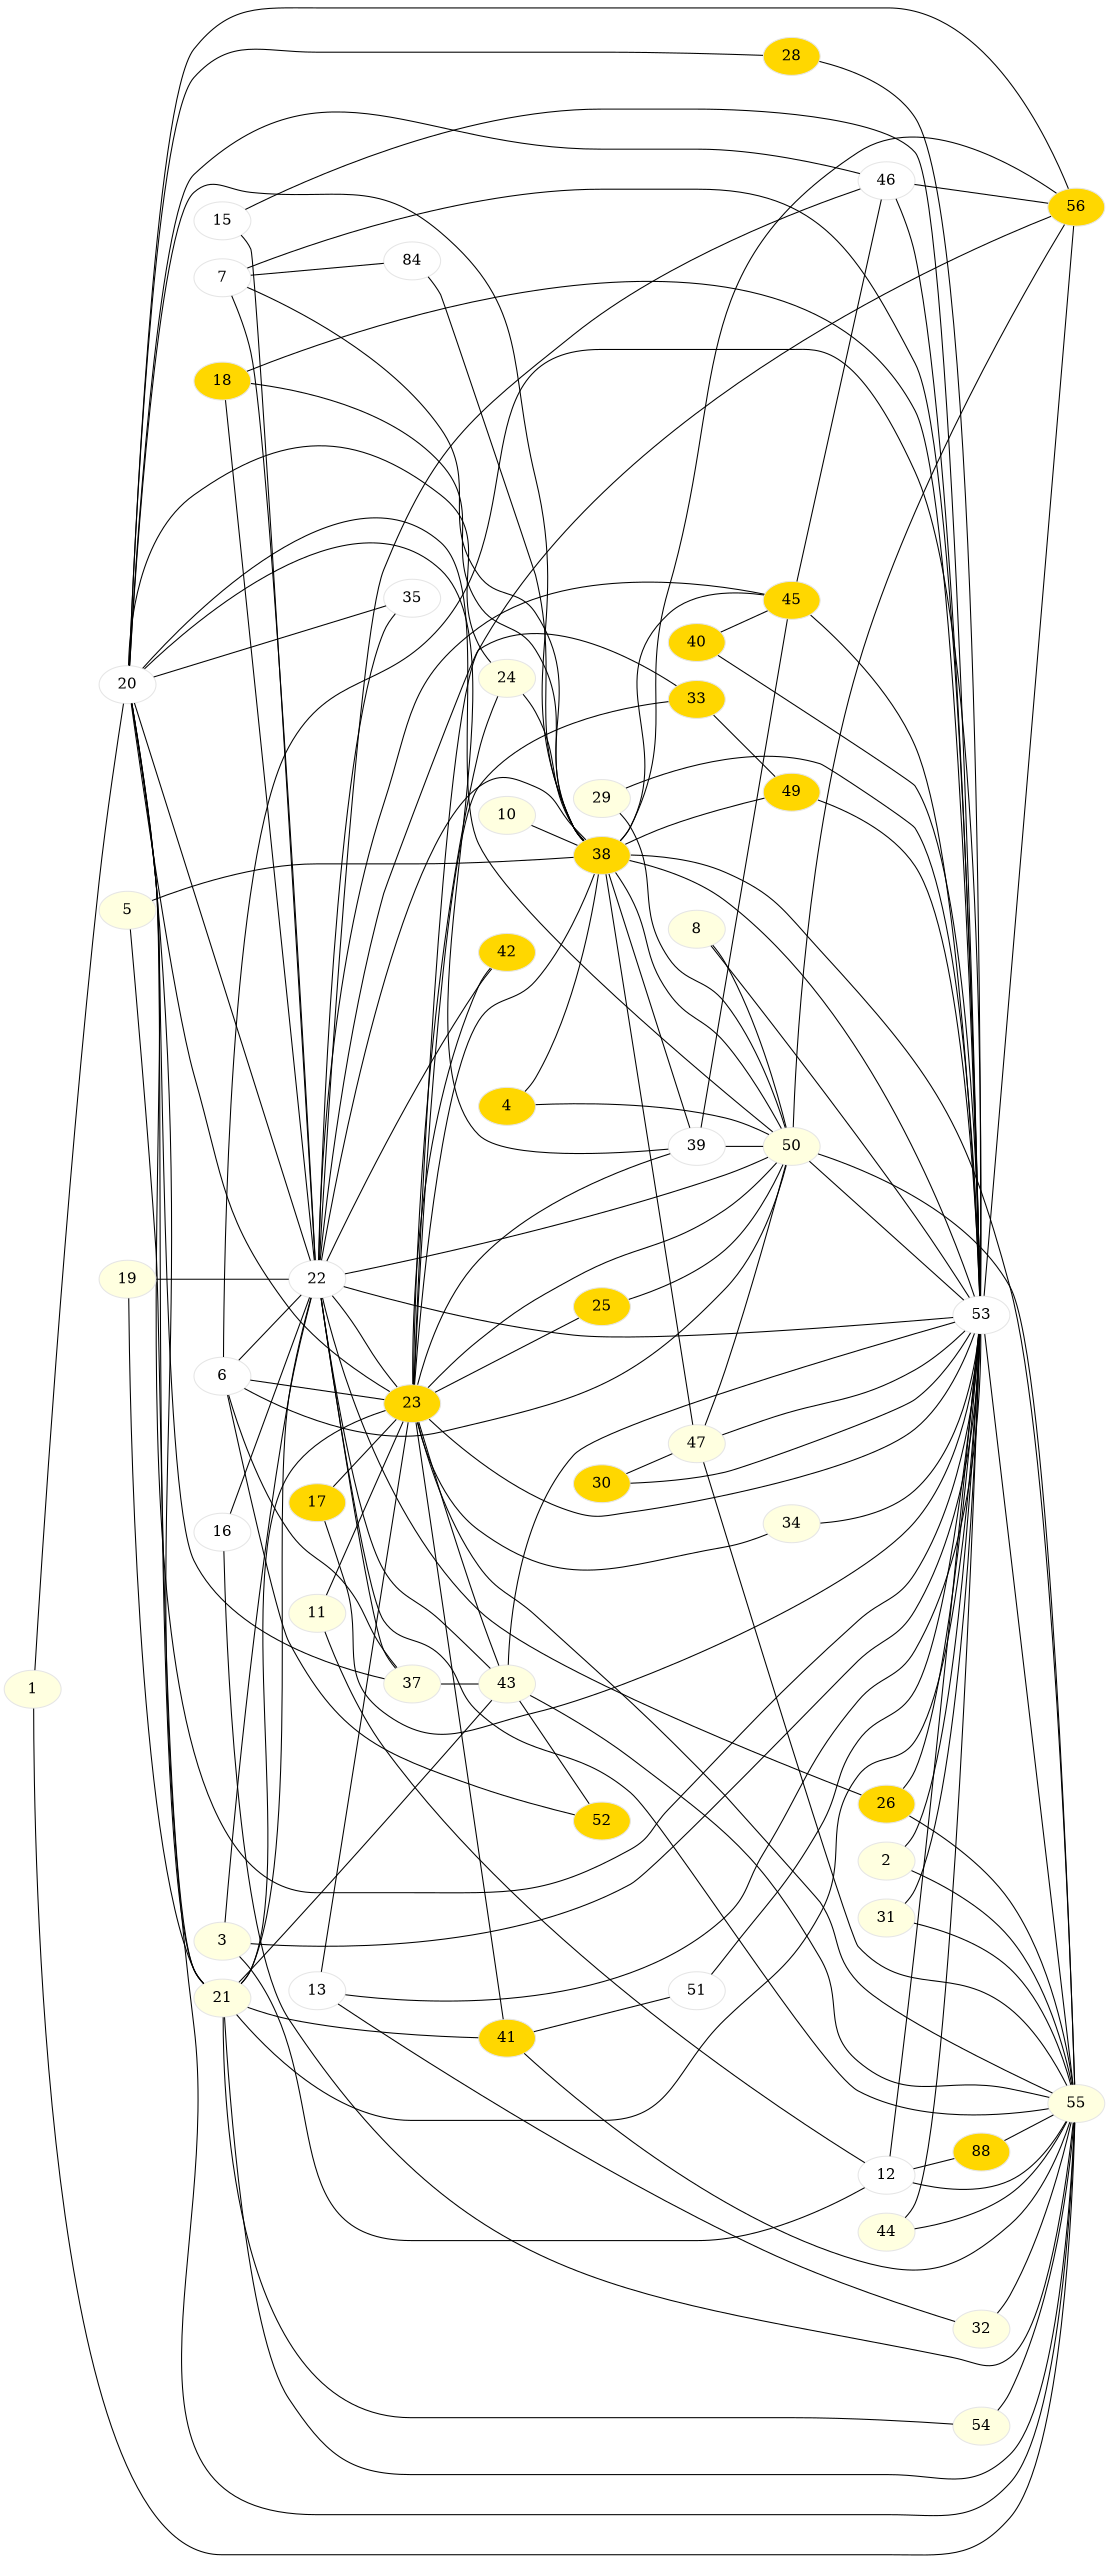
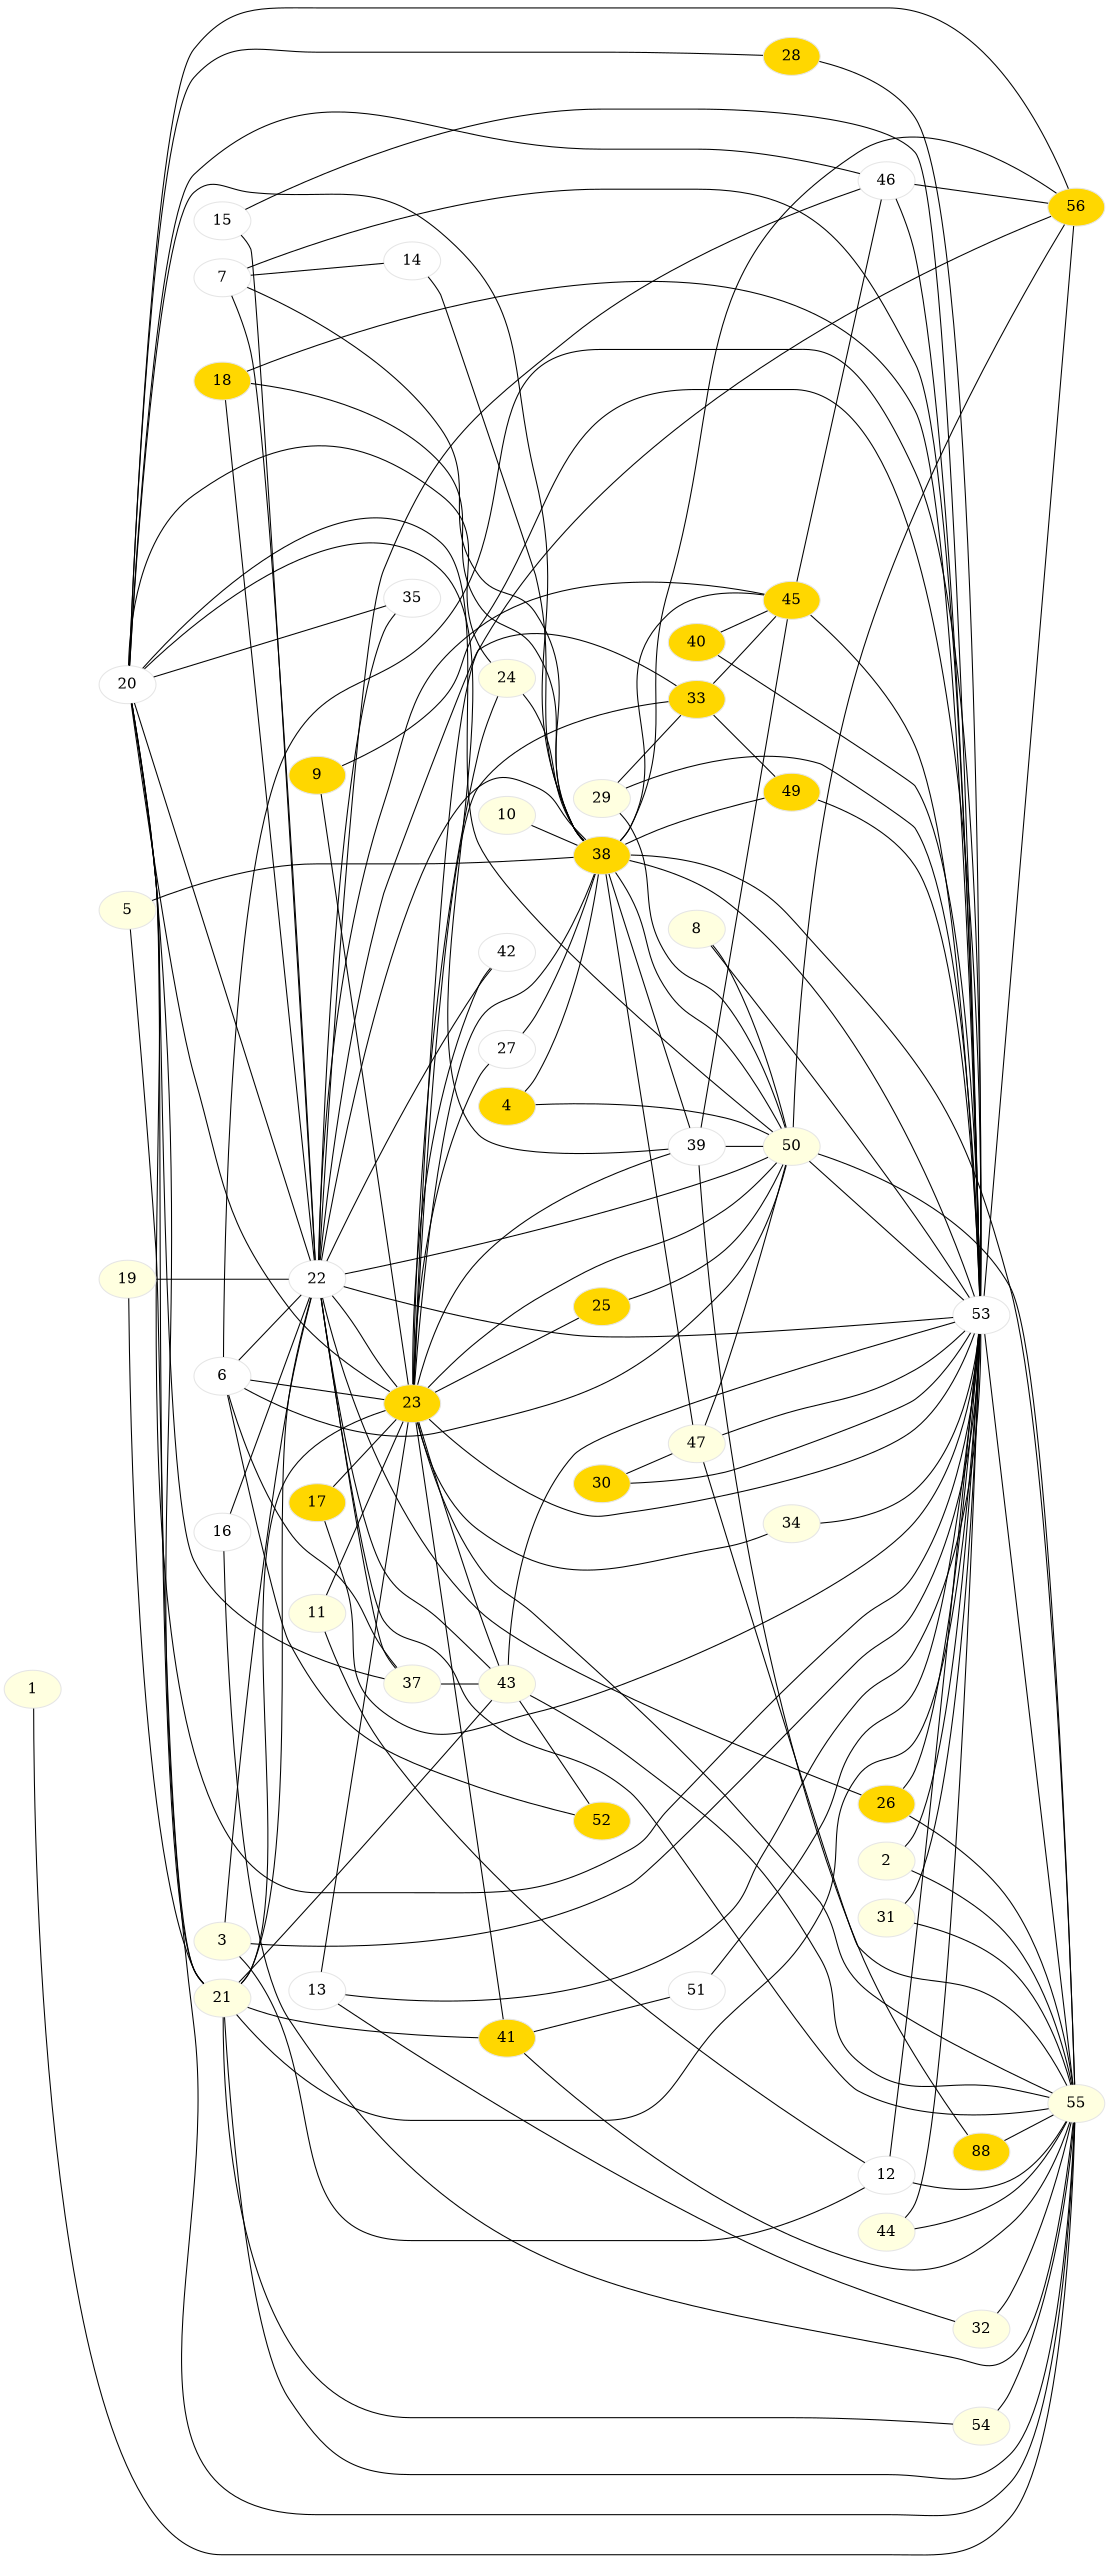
  graph {
    fontname="DejaVu Serif"
    rankdir=LR
    node [color=gray90 fillcolor=lightyellow fontname="DejaVu Serif" style=filled]
    edge [fontname="DejaVu Serif" weight=1.0]
    20 [fillcolor=white]
    1
    55
    53 [fillcolor=white]
    22 [fillcolor=white]
    38 [fillcolor=gold]
    50
    21
    23 [fillcolor=gold]
    37
    24
    28 [fillcolor=gold]
    35 [fillcolor=white]
    39 [fillcolor=white]
    46 [fillcolor=white]
    56 [fillcolor=gold]
    2
    3
    12 [fillcolor=white]
    n20 [fillcolor=gold label=88]
    43
    26 [fillcolor=gold]
    33 [fillcolor=gold]
-   42 [fillcolor=gold]
+   42 [fillcolor=white]
    45 [fillcolor=gold]
    4 [fillcolor=gold]
    47
    49 [fillcolor=gold]
    5
    41 [fillcolor=gold]
    54
    6 [fillcolor=white]
    52 [fillcolor=gold]
    25 [fillcolor=gold]
+   27 [fillcolor=white]
    34
    7 [fillcolor=white]
-   14 [fillcolor=white label=84]
+   14 [fillcolor=white]
    8
+   9 [fillcolor=gold]
    10
    11
    13 [fillcolor=white]
    32
    15 [fillcolor=white]
    16 [fillcolor=white]
    17 [fillcolor=gold]
    18 [fillcolor=gold]
    19
    51 [fillcolor=white]
    29
    30 [fillcolor=gold]
    31
    40 [fillcolor=gold]
    44
    20 -- 55
    20 -- 53 [weight=2.0]
    20 -- 22 [weight=2.0]
    20 -- 38 [weight=2.0]
    20 -- 50
    20 -- 21
    20 -- 23
    20 -- 37
    20 -- 24
    20 -- 28
    20 -- 35
    20 -- 39
    20 -- 46
    20 -- 56
-   1 -- 20
    1 -- 55
    53 -- 55 [weight=2.0]
    53 -- 56
    22 -- 55 [weight=2.0]
    22 -- 53 [weight=5.0]
    22 -- 38 [weight=4.0]
    22 -- 50 [weight=3.0]
    22 -- 23 [weight=2.0]
    22 -- 37
    22 -- 35
    22 -- 46
    22 -- 43
    22 -- 26
    22 -- 33
    22 -- 42
    22 -- 45
    38 -- 55 [weight=2.0]
    38 -- 53 [weight=4.0]
    38 -- 50 [weight=3.0]
    38 -- 39
    38 -- 56
    38 -- 45
    38 -- 47
    38 -- 49
    50 -- 55
    50 -- 53 [weight=2.0]
    50 -- 56
    21 -- 55
    21 -- 53
    21 -- 22
    21 -- 23 [weight=2.0]
    21 -- 43
    21 -- 41
    21 -- 54
    23 -- 55
    23 -- 53 [weight=2.0]
    23 -- 38 [weight=2.0]
    23 -- 50
    23 -- 24
    23 -- 39
    23 -- 56
    23 -- 43
    23 -- 33
    23 -- 42
    23 -- 41
    23 -- 25
+   23 -- 27
    23 -- 34
    37 -- 43
    24 -- 38
    28 -- 53
    39 -- 50
    39 -- 45
    46 -- 53
    46 -- 56
    2 -- 55
    2 -- 53
    3 -- 53
    3 -- 22
    3 -- 12
    12 -- 55 [weight=2.0]
    12 -- 53
-   12 -- n20
+   39 -- n20
    n20 -- 55
    43 -- 55
    43 -- 53
    43 -- 52
    26 -- 55
    26 -- 53
+   33 -- 45
    33 -- 49
    45 -- 53
    45 -- 46
    4 -- 38
    4 -- 50
    47 -- 55
    47 -- 53 [weight=2.0]
    47 -- 50
    49 -- 53
    5 -- 38
    5 -- 21
    41 -- 55
    41 -- 51
    54 -- 55
    6 -- 53
    6 -- 22 [weight=2.0]
    6 -- 50
    6 -- 23
    6 -- 37
    6 -- 52
    25 -- 50
+   27 -- 38
    34 -- 53
    7 -- 53 [weight=2.0]
    7 -- 22
    7 -- 38
    7 -- 14
    14 -- 38
    8 -- 53
    8 -- 50
+   9 -- 53
+   9 -- 23
    10 -- 38
    11 -- 23
    11 -- 12
    13 -- 53
    13 -- 23
    13 -- 32
    32 -- 55
    15 -- 53
    15 -- 22
    16 -- 55
    16 -- 22
    17 -- 53
    17 -- 23
    18 -- 53
    18 -- 22
    18 -- 38
    19 -- 22 [weight=2.0]
    19 -- 21
    51 -- 53
    29 -- 53
    29 -- 50
+   29 -- 33
    30 -- 53 [weight=2.0]
    30 -- 47
    31 -- 55
    31 -- 53
    40 -- 53
    40 -- 45
    44 -- 55
    44 -- 53
  }
